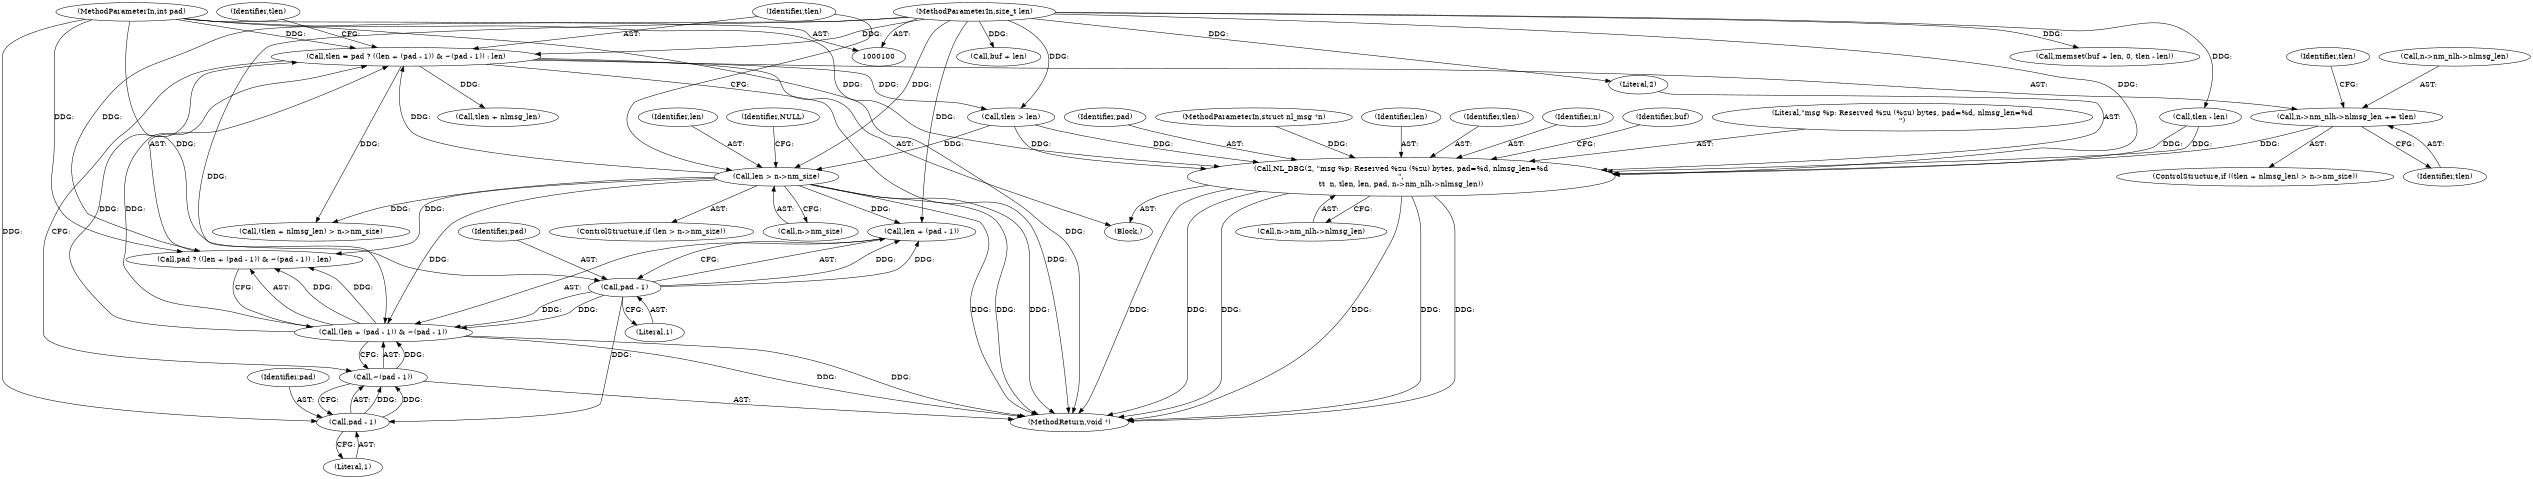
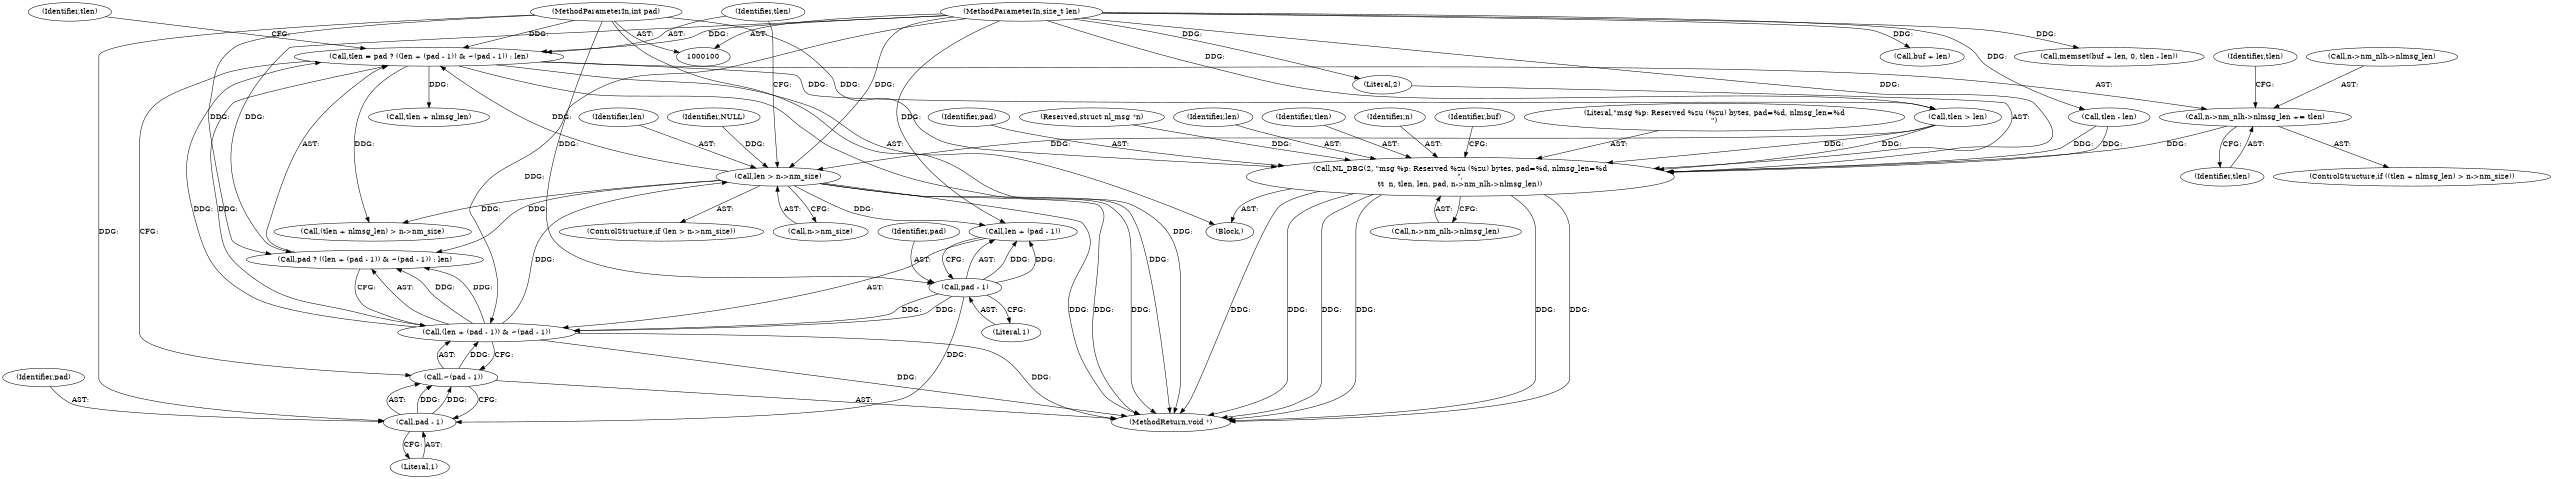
  digraph {
    n1 [label="(Call,n->nm_nlh->nlmsg_len += tlen)"]
    n2 [label="(Call,NL_DBG(2, \"msg %p: Reserved %zu (%zu) bytes, pad=%d, nlmsg_len=%d\n\",\n\t\t  n, tlen, len, pad, n->nm_nlh->nlmsg_len))"]
    n3 [label="(Identifier,tlen)"]
    n4 [label="(ControlStructure,if ((tlen + nlmsg_len) > n->nm_size))"]
    n5 [label="(MethodReturn,void *)"]
    n6 [label="(Block,)"]
    n7 [label="(Call,n->nm_nlh->nlmsg_len)"]
    n8 [label="(Call,tlen = pad ? ((len + (pad - 1)) & ~(pad - 1)) : len)"]
    n9 [label="(Call,tlen > len)"]
    n10 [label="(Call,tlen + nlmsg_len)"]
    n11 [label="(Call,(tlen + nlmsg_len) > n->nm_size)"]
    n12 [label="(Call,~(pad - 1))"]
    n13 [label="(Call,len > n->nm_size)"]
    n14 [label="(Call,pad ? ((len + (pad - 1)) & ~(pad - 1)) : len)"]
    n15 [label="(Call,(len + (pad - 1)) & ~(pad - 1))"]
    n16 [label="(MethodParameterIn,int pad)"]
    n17 [label="(Call,pad - 1)"]
    n18 [label="(Call,pad - 1)"]
    1000100
    n20 [label="(Call,len + (pad - 1))"]
    n21 [label="(Literal,1)"]
    n22 [label="(Literal,1)"]
    n23 [label="(ControlStructure,if (len > n->nm_size))"]
    n24 [label="(Call,n->nm_size)"]
    n25 [label="(MethodParameterIn,size_t len)"]
    n26 [label="(Call,memset(buf + len, 0, tlen - len))"]
    n27 [label="(Call,tlen - len)"]
    n28 [label="(Call,buf + len)"]
    n29 [label="(Literal,2)"]
    n30 [label="(Identifier,pad)"]
    n31 [label="(Identifier,tlen)"]
    n32 [label="(Identifier,tlen)"]
    n33 [label="(Identifier,tlen)"]
    n34 [label="(Identifier,len)"]
    n35 [label="(Call,n->nm_nlh->nlmsg_len)"]
    n36 [label="(Identifier,NULL)"]
-   n37 [label="(MethodParameterIn,struct nl_msg *n)"]
+   n37 [label="(Reserved,struct nl_msg *n)"]
    n38 [label="(Identifier,len)"]
    n39 [label="(Identifier,tlen)"]
    n40 [label="(Identifier,pad)"]
    n41 [label="(Identifier,n)"]
    n42 [label="(Identifier,buf)"]
    n43 [label="(Identifier,pad)"]
    n44 [label="(Literal,\"msg %p: Reserved %zu (%zu) bytes, pad=%d, nlmsg_len=%d\n\")"]
    n1 -> n2 [label="DDG: "]
    n1 -> n3 [label="CFG: "]
    n1 -> n4 [label="AST: "]
    n2 -> n5 [label="DDG: "]
    n2 -> n5 [label="DDG: "]
    n2 -> n5 [label="DDG: "]
    n2 -> n5 [label="DDG: "]
    n2 -> n5 [label="DDG: "]
    n2 -> n5 [label="DDG: "]
    n2 -> n6 [label="AST: "]
    n2 -> n7 [label="CFG: "]
    n3 -> n1 [label="AST: "]
    n7 -> n2 [label="AST: "]
    n8 -> n1 [label="AST: "]
    n8 -> n5 [label="DDG: "]
    n8 -> n6 [label="AST: "]
    n8 -> n9 [label="DDG: "]
    n8 -> n10 [label="DDG: "]
    n8 -> n11 [label="DDG: "]
    n8 -> n12 [label="CFG: "]
    n9 -> n2 [label="DDG: "]
    n9 -> n2 [label="DDG: "]
    n9 -> n13 [label="DDG: "]
    n12 -> n5 [label="AST: "]
    n12 -> n15 [label="AST: "]
    n12 -> n15 [label="DDG: "]
    n12 -> n18 [label="CFG: "]
    n13 -> n5 [label="DDG: "]
    n13 -> n5 [label="DDG: "]
    n13 -> n5 [label="DDG: "]
    n13 -> n8 [label="DDG: "]
    n13 -> n11 [label="DDG: "]
    n13 -> n14 [label="DDG: "]
-   n13 -> n15 [label="DDG: "]
+   n15 -> n13 [label="DDG: "]
    n13 -> n20 [label="DDG: "]
    n13 -> n23 [label="AST: "]
    n13 -> n24 [label="CFG: "]
    n14 -> n8 [label="AST: "]
    n14 -> n15 [label="CFG: "]
    n15 -> n5 [label="DDG: "]
    n15 -> n5 [label="DDG: "]
    n15 -> n8 [label="DDG: "]
    n15 -> n8 [label="DDG: "]
    n15 -> n12 [label="CFG: "]
    n15 -> n14 [label="AST: "]
    n15 -> n14 [label="DDG: "]
    n15 -> n14 [label="DDG: "]
    n16 -> n2 [label="DDG: "]
    n16 -> n5 [label="DDG: "]
    n16 -> n8 [label="DDG: "]
    n16 -> n14 [label="DDG: "]
    n16 -> n17 [label="DDG: "]
    n16 -> n18 [label="DDG: "]
    n16 -> 1000100 [label="AST: "]
    n17 -> n15 [label="DDG: "]
    n17 -> n15 [label="DDG: "]
    n17 -> n18 [label="DDG: "]
    n17 -> n20 [label="AST: "]
    n17 -> n20 [label="DDG: "]
    n17 -> n20 [label="DDG: "]
    n17 -> n21 [label="CFG: "]
    n18 -> n12 [label="AST: "]
    n18 -> n12 [label="DDG: "]
    n18 -> n12 [label="DDG: "]
    n18 -> n22 [label="CFG: "]
    n20 -> n15 [label="AST: "]
    n20 -> n17 [label="CFG: "]
    n21 -> n17 [label="AST: "]
    n22 -> n18 [label="AST: "]
    n24 -> n13 [label="AST: "]
    n25 -> n2 [label="DDG: "]
    n25 -> n8 [label="DDG: "]
    n25 -> n9 [label="DDG: "]
    n25 -> n13 [label="DDG: "]
    n25 -> n14 [label="DDG: "]
    n25 -> n15 [label="DDG: "]
    n25 -> 1000100 [label="AST: "]
    n25 -> n20 [label="DDG: "]
    n25 -> n26 [label="DDG: "]
    n25 -> n27 [label="DDG: "]
    n25 -> n28 [label="DDG: "]
    n25 -> n29 [label="DDG: "]
    n27 -> n2 [label="DDG: "]
    n27 -> n2 [label="DDG: "]
    n29 -> n2 [label="AST: "]
    n30 -> n2 [label="AST: "]
    n31 -> n1 [label="CFG: "]
    n32 -> n8 [label="CFG: "]
    n33 -> n8 [label="AST: "]
    n33 -> n13 [label="CFG: "]
    n34 -> n13 [label="AST: "]
    n35 -> n1 [label="AST: "]
-   n36 -> n13 [label="CFG: "]
+   n36 -> n13 [label="DDG: "]
    n37 -> n2 [label="DDG: "]
    n38 -> n2 [label="AST: "]
    n39 -> n2 [label="AST: "]
    n40 -> n17 [label="AST: "]
    n41 -> n2 [label="AST: "]
    n42 -> n2 [label="CFG: "]
    n43 -> n18 [label="AST: "]
    n44 -> n2 [label="AST: "]
  }
